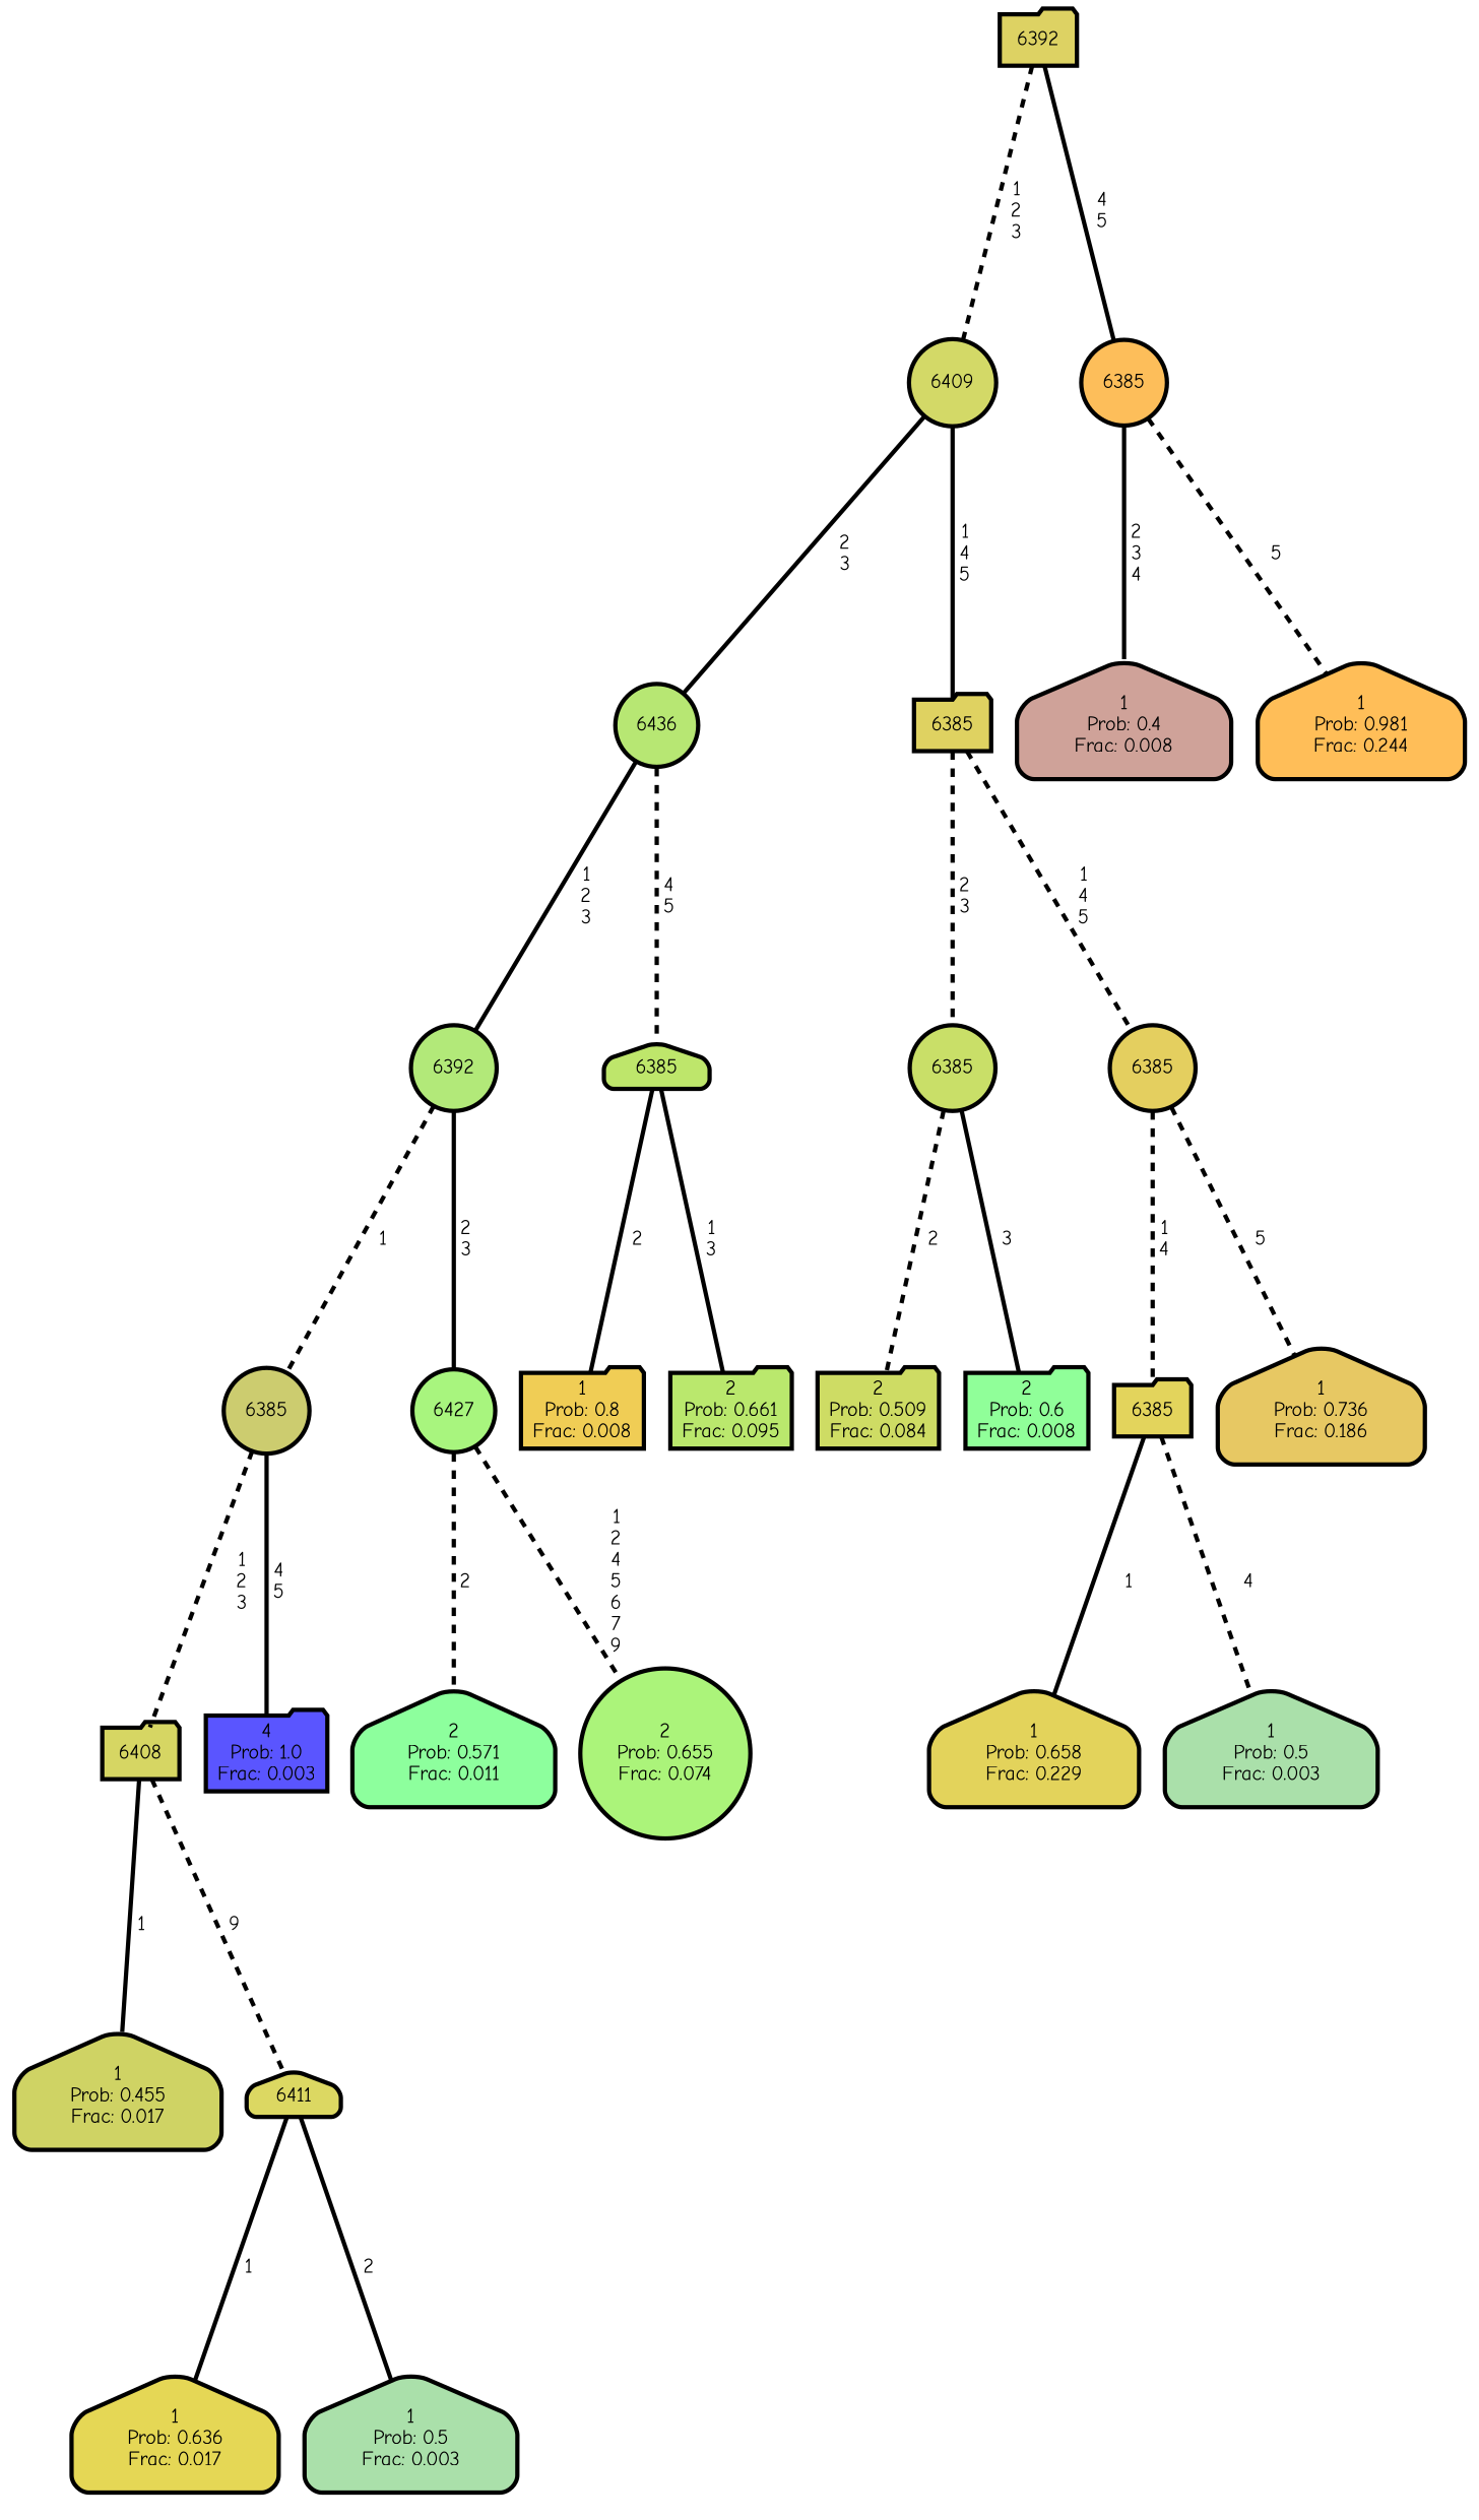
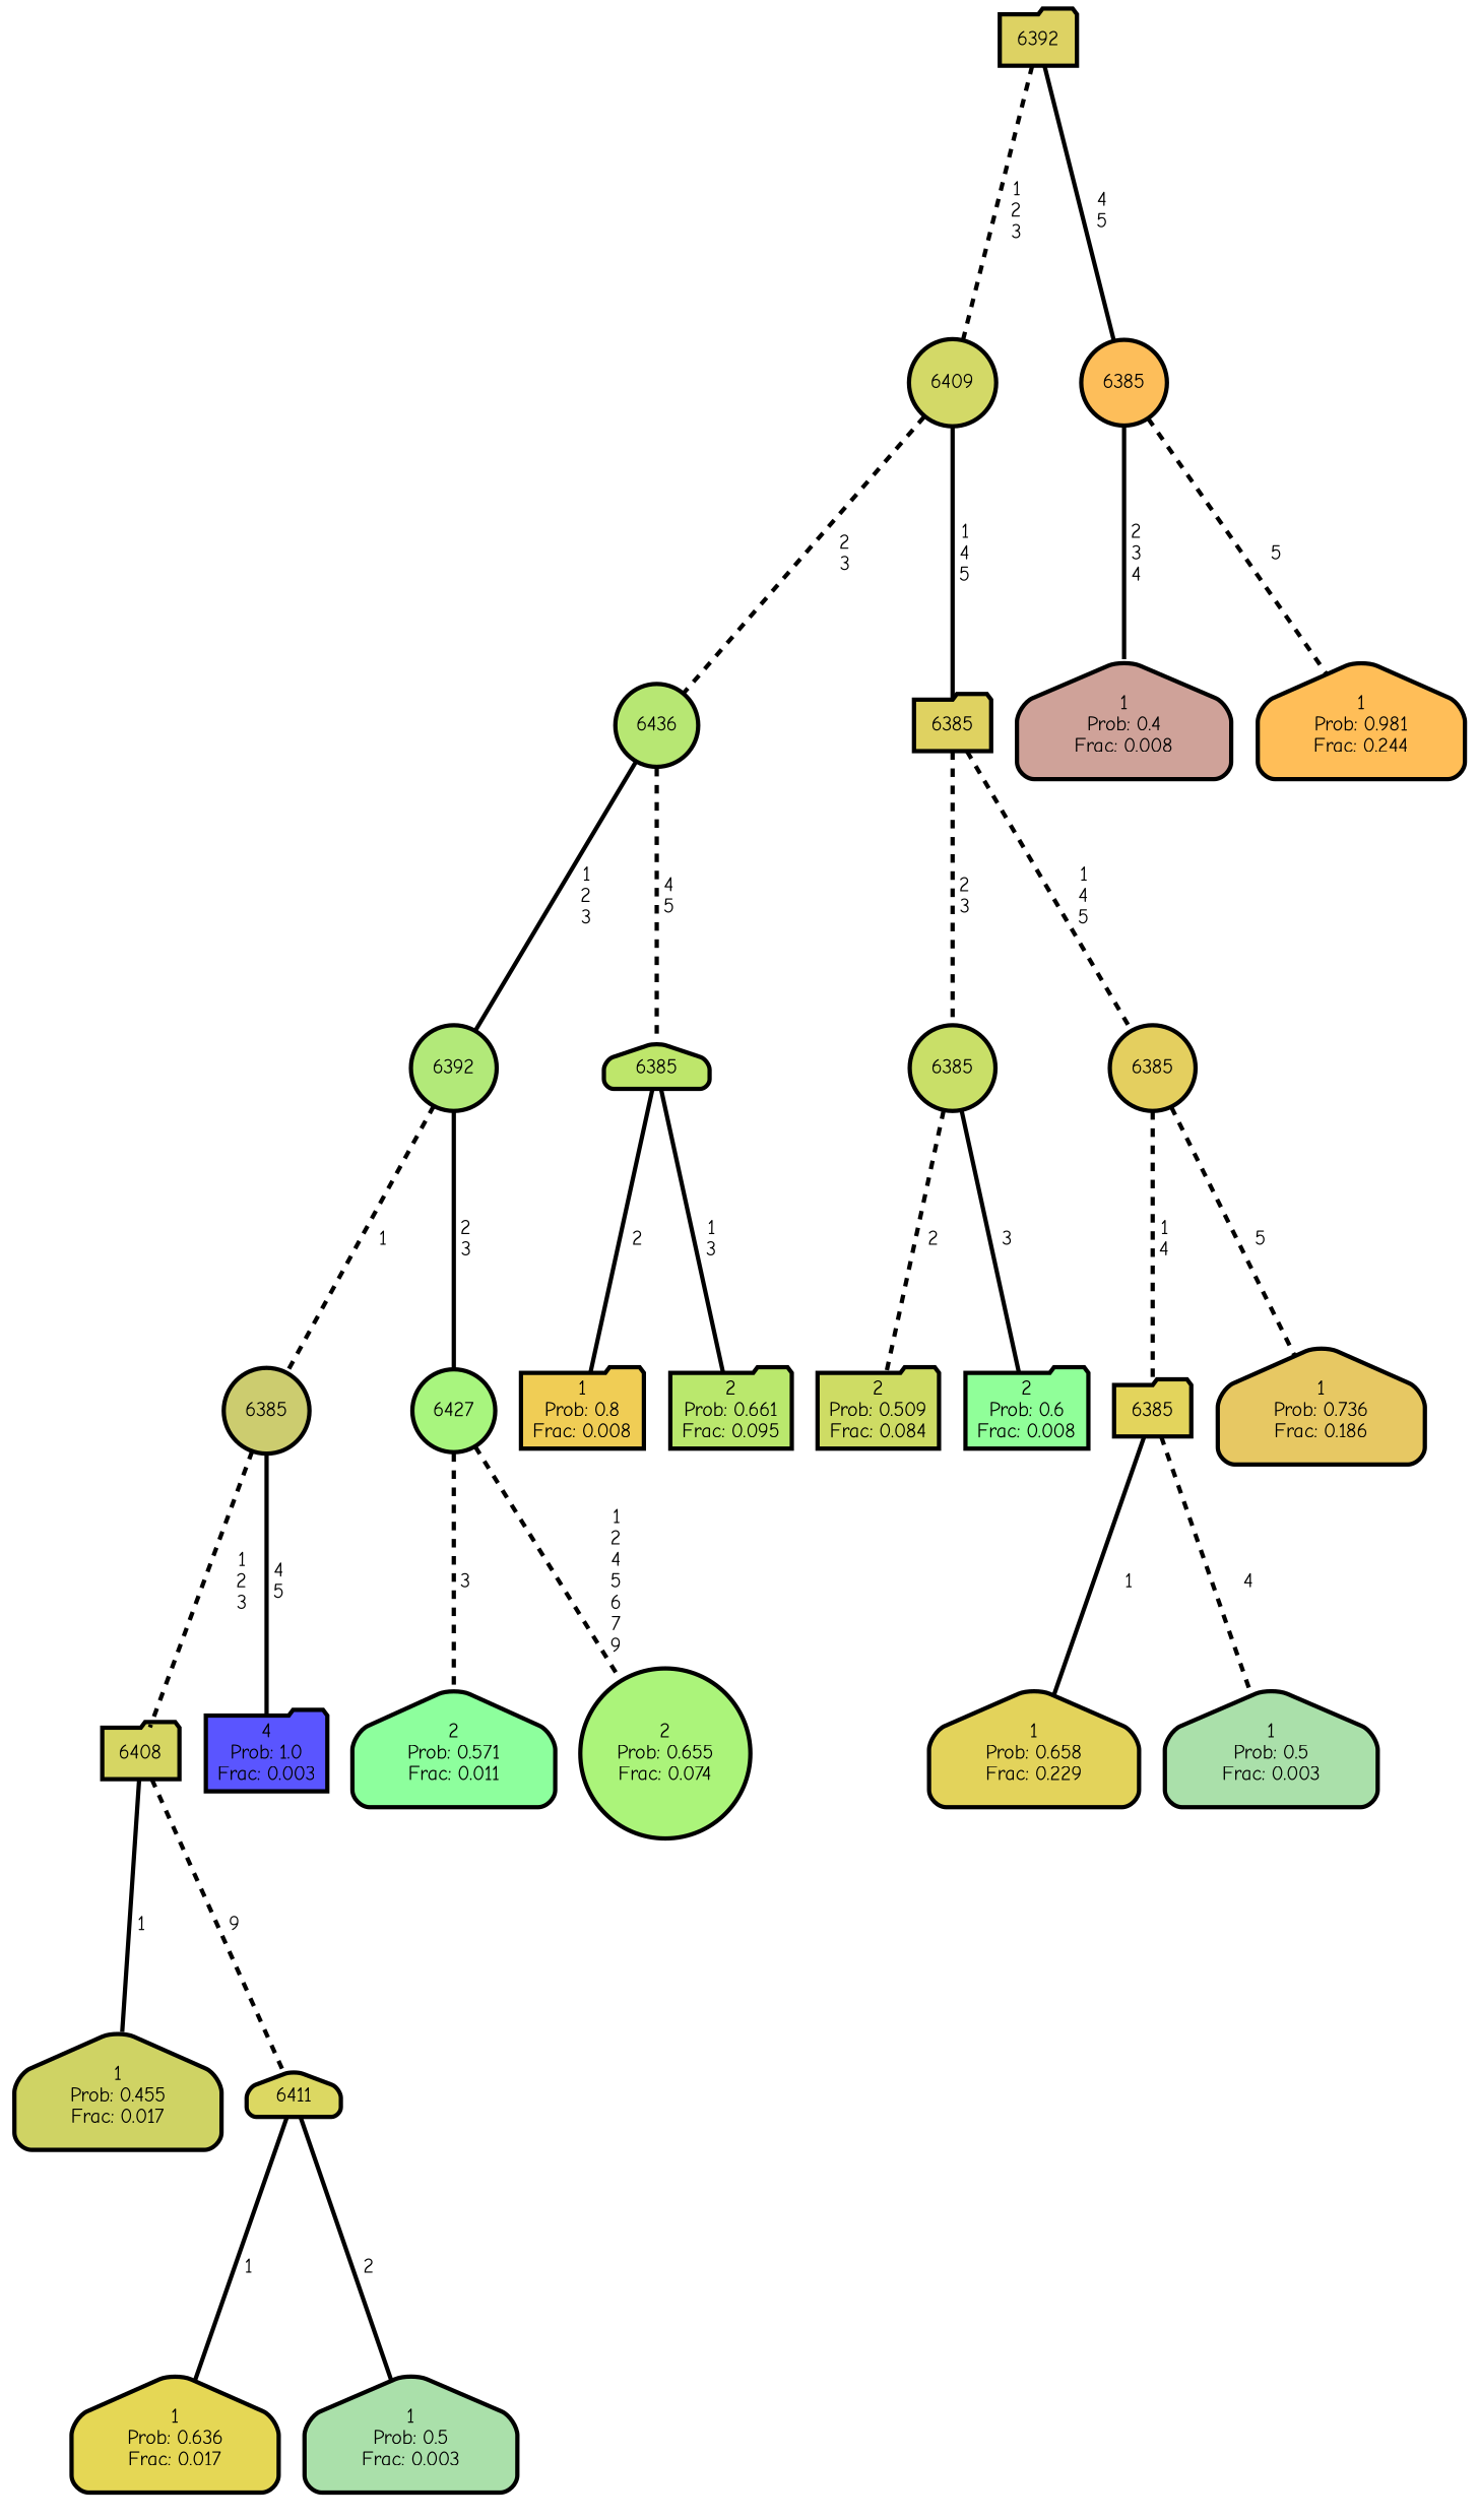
  graph {
    fontname="Comic Neue"
    ranksep="0 equally"
    splines=straight
    node [color=black fillcolor="#aae0aa" fontcolor=black fontname="Comic Neue" penwidth=3 shape=house style="filled, rounded"]
    edge [color=black fontname="Comic Neue" penwidth=3 style=solid]
    n1 [fillcolor="#cfd364" label="1\nProb: 0.455\nFrac: 0.017"]
    n2 [fillcolor="#d6d663" label=6408 shape=folder]
    n3 [fillcolor="#dcd862" label=6411]
    n4 [fillcolor="#e5d755" label="1\nProb: 0.636\nFrac: 0.017"]
    n5 [label="1\nProb: 0.5\nFrac: 0.003"]
    n6 [fillcolor="#cccc6f" label=6385 shape=circle]
    n7 [fillcolor="#5a55ff" label="4\nProb: 1.0\nFrac: 0.003" shape=folder]
    n8 [fillcolor="#b2e979" label=6392 shape=circle]
    n9 [fillcolor="#a8f57e" label=6427 shape=circle]
    n10 [fillcolor="#8dff9d" label="2\nProb: 0.571\nFrac: 0.011"]
    n11 [fillcolor="#abf47a" label="2\nProb: 0.655\nFrac: 0.074" shape=circle]
    n12 [fillcolor="#b7e773" label=6436 shape=circle]
    n13 [fillcolor="#bee66b" label=6385]
    n14 [fillcolor="#f0cd55" label="1\nProb: 0.8\nFrac: 0.008" shape=folder]
    n15 [fillcolor="#bae86d" label="2\nProb: 0.661\nFrac: 0.095" shape=folder]
    n16 [fillcolor="#d3d967" label=6409 shape=circle]
    n17 [fillcolor="#dfd261" label=6385 shape=folder]
    n18 [fillcolor="#c9df68" label=6385 shape=circle]
    n19 [fillcolor="#e4cf5f" label=6385 shape=circle]
    n20 [fillcolor="#cedc64" label="2\nProb: 0.509\nFrac: 0.084" shape=folder]
    n21 [fillcolor="#90ff99" label="2\nProb: 0.6\nFrac: 0.008" shape=folder]
    n22 [fillcolor="#e3d45c" label=6385 shape=folder]
    n23 [fillcolor="#e7c863" label="1\nProb: 0.736\nFrac: 0.186"]
    n24 [fillcolor="#e3d35b" label="1\nProb: 0.658\nFrac: 0.229"]
    n25 [label="1\nProb: 0.5\nFrac: 0.003"]
    n26 [fillcolor="#ddd263" label=6392 shape=folder]
    n27 [fillcolor="#fdbe5a" label=6385 shape=circle]
    n28 [fillcolor="#cfa299" label="1\nProb: 0.4\nFrac: 0.008"]
    n29 [fillcolor="#ffbe58" label="1\nProb: 0.981\nFrac: 0.244"]
    subgraph sub_1 {
      rank=same
    }
    n2 -- n1 [label=" 1"]
    n2 -- n3 [label=" 9" style=dashed]
    n3 -- n4 [label=" 1"]
    n3 -- n5 [label=" 2"]
    n6 -- n2 [label=" 1\n 2\n 3" style=dashed]
    n6 -- n7 [label=" 4\n 5"]
    n8 -- n6 [label=" 1" style=dashed]
    n8 -- n9 [label=" 2\n 3"]
-   n9 -- n10 [label=" 2" style=dashed]
+   n9 -- n10 [label=" 3" style=dashed]
    n9 -- n11 [label=" 1\n 2\n 4\n 5\n 6\n 7\n 9" style=dashed]
    n12 -- n8 [label=" 1\n 2\n 3"]
    n12 -- n13 [label=" 4\n 5" style=dashed]
    n13 -- n14 [label=" 2"]
    n13 -- n15 [label=" 1\n 3"]
-   n16 -- n12 [label=" 2\n 3"]
+   n16 -- n12 [label=" 2\n 3" style=dashed]
    n16 -- n17 [label=" 1\n 4\n 5"]
    n17 -- n18 [label=" 2\n 3" style=dashed]
    n17 -- n19 [label=" 1\n 4\n 5" style=dashed]
    n18 -- n20 [label=" 2" style=dashed]
    n18 -- n21 [label=" 3"]
    n19 -- n22 [label=" 1\n 4" style=dashed]
    n19 -- n23 [label=" 5" style=dashed]
    n22 -- n24 [label=" 1"]
    n22 -- n25 [label=" 4" style=dashed]
    n26 -- n16 [label=" 1\n 2\n 3" style=dashed]
    n26 -- n27 [label=" 4\n 5"]
    n27 -- n28 [label=" 2\n 3\n 4"]
    n27 -- n29 [label=" 5" style=dashed]
  }
